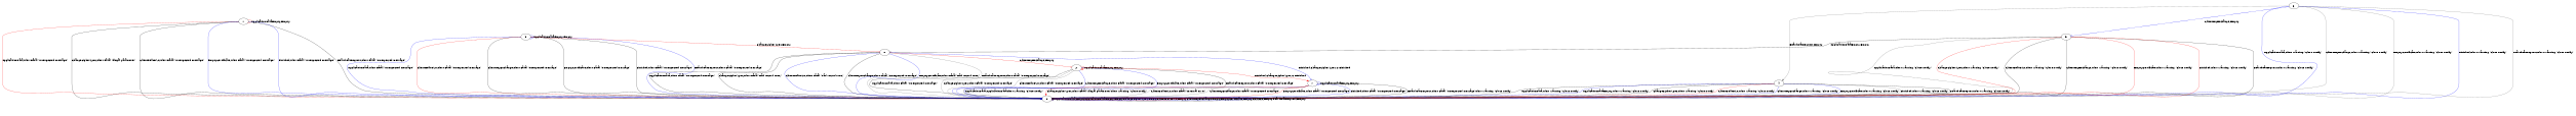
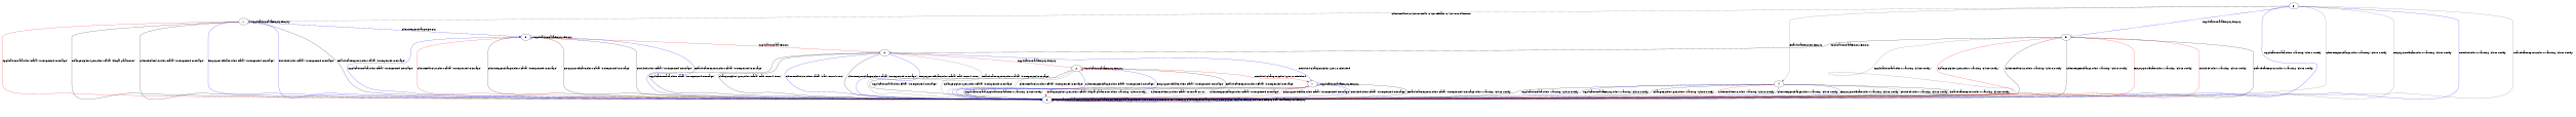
  digraph {
    edge [arrowhead=odot color=blue]
    6
    1
    4
    5
    8
    3
    0
    2
    7
+   6 -> 1 [arrowhead=normal color=gray40 label="ClientHelloRSA/ServerHello & Certificate & ServerHelloDone"]
    6 -> 4 [arrowhead=normal color=gray40 label="HeartbeatRequest/Empty"]
-   6 -> 5 [label="ClientKeyExchange/Empty"]
+   6 -> 5 [label="ApplicationDataEmpty/Empty"]
    6 -> 8 [label="ApplicationData/Alert Warning (Close notify)"]
    6 -> 8 [color=gray40 label="ClientKeyExchange/Alert Warning (Close notify)"]
    6 -> 8 [color=gray40 label="EmptyCertificate/Alert Warning (Close notify)"]
    6 -> 8 [arrowhead=normal label="Finished/Alert Warning (Close notify)"]
    6 -> 8 [color=gray40 label="HeartbeatRequest/Alert Warning (Close notify)"]
    1 -> 1 [color=red label="ApplicationDataEmpty/Empty"]
    1 -> 8 [color=red label="ApplicationData/Alert Fatal (Unexpected message)"]
    1 -> 8 [arrowhead=normal color=black label="ChangeCipherSpec/Alert Fatal (Illegal parameter)"]
    1 -> 8 [arrowhead=normal color=black label="ClientHelloRSA/Alert Fatal (Unexpected message)"]
    1 -> 8 [label="EmptyCertificate/Alert Fatal (Unexpected message)"]
    1 -> 8 [arrowhead=normal label="Finished/Alert Fatal (Unexpected message)"]
    1 -> 8 [color=black label="HeartbeatRequest/Alert Fatal (Unexpected message)"]
+   1 -> 3 [arrowhead=normal label="ClientKeyExchange/Empty"]
    4 -> 8 [arrowhead=normal color=black label="ApplicationData/Alert Warning (Close notify)"]
    4 -> 8 [arrowhead=normal label="ApplicationDataEmpty/Alert Warning (Close notify)"]
    4 -> 8 [color=black label="ChangeCipherSpec/Alert Warning (Close notify)"]
    4 -> 8 [arrowhead=normal color=red label="ClientHelloRSA/Alert Warning (Close notify)"]
    4 -> 8 [arrowhead=normal label="ClientKeyExchange/Alert Warning (Close notify)"]
    4 -> 8 [label="EmptyCertificate/Alert Warning (Close notify)"]
    4 -> 8 [arrowhead=normal color=gray40 label="Finished/Alert Warning (Close notify)"]
    4 -> 8 [arrowhead=normal color=black label="HeartbeatRequest/Alert Warning (Close notify)"]
    5 -> 8 [arrowhead=normal color=gray40 label="ApplicationData/Alert Warning (Close notify)"]
    5 -> 8 [color=red label="ChangeCipherSpec/Alert Warning (Close notify)"]
    5 -> 8 [arrowhead=normal color=black label="ClientHelloRSA/Alert Warning (Close notify)"]
    5 -> 8 [color=black label="ClientKeyExchange/Alert Warning (Close notify)"]
    5 -> 8 [color=red label="EmptyCertificate/Alert Warning (Close notify)"]
    5 -> 8 [color=red label="Finished/Alert Warning (Close notify)"]
    5 -> 8 [arrowhead=normal color=black label="HeartbeatRequest/Alert Warning (Close notify)"]
    5 -> 0 [color=black label="ApplicationDataEmpty/Empty"]
    8 -> 8 [color=black label="ApplicationData/Empty"]
    8 -> 8 [arrowhead=normal color=gray40 label="ApplicationDataEmpty/Empty"]
    8 -> 8 [color=black label="ChangeCipherSpec/Empty"]
    8 -> 8 [label="ClientHelloRSA/Empty"]
    8 -> 8 [color=red label="ClientKeyExchange/Empty"]
    8 -> 8 [arrowhead=normal color=gray40 label="EmptyCertificate/Empty"]
    8 -> 8 [label="Finished/Empty"]
    8 -> 8 [color=black label="HeartbeatRequest/Empty"]
    3 -> 8 [arrowhead=normal label="ApplicationData/Alert Fatal (Unexpected message)"]
    3 -> 8 [arrowhead=normal color=red label="ClientHelloRSA/Alert Fatal (Unexpected message)"]
    3 -> 8 [arrowhead=normal color=black label="ClientKeyExchange/Alert Fatal (Unexpected message)"]
    3 -> 8 [arrowhead=normal color=black label="EmptyCertificate/Alert Fatal (Unexpected message)"]
    3 -> 8 [arrowhead=normal color=black label="Finished/Alert Fatal (Unexpected message)"]
    3 -> 8 [arrowhead=normal label="HeartbeatRequest/Alert Fatal (Unexpected message)"]
    3 -> 3 [label="ApplicationDataEmpty/Empty"]
-   3 -> 0 [color=red label="ChangeCipherSpec/Empty"]
+   3 -> 0 [color=red label="ApplicationData/Empty"]
    0 -> 8 [arrowhead=normal color=black label="ApplicationData/Alert Fatal (Unexpected message)"]
    0 -> 8 [arrowhead=normal color=black label="ChangeCipherSpec/Alert Fatal (Bad record MAC)"]
    0 -> 8 [label="ClientHelloRSA/Alert Fatal (Bad record MAC)"]
    0 -> 8 [color=black label="ClientKeyExchange/Alert Fatal (Unexpected message)"]
    0 -> 8 [label="EmptyCertificate/Alert Fatal (Bad record MAC)"]
    0 -> 8 [color=gray40 label="HeartbeatRequest/Alert Fatal (Unexpected message)"]
-   0 -> 2 [color=red label="ClientKeyExchange/Empty"]
+   0 -> 2 [color=red label="ApplicationDataEmpty/Empty"]
    0 -> 7 [label="Finished/ChangeCipherSpec & Finished"]
    2 -> 8 [color=black label="ApplicationData/Alert Fatal (Unexpected message)"]
    2 -> 8 [color=gray40 label="ChangeCipherSpec/Alert Fatal (Unexpected message)"]
    2 -> 8 [color=gray40 label="ClientHelloRSA/Alert Fatal (Unexpected message)"]
    2 -> 8 [label="ClientKeyExchange/Alert Fatal (Unexpected message)"]
    2 -> 8 [label="EmptyCertificate/Alert Fatal (Unexpected message)"]
    2 -> 8 [color=black label="HeartbeatRequest/Alert Fatal (Unexpected message)"]
    2 -> 2 [arrowhead=normal color=red label="ApplicationDataEmpty/Empty"]
    2 -> 7 [arrowhead=normal color=red label="Finished/ChangeCipherSpec & Finished"]
    7 -> 8 [arrowhead=normal label="ApplicationData/ApplicationDataAlert Warning (Close notify)"]
    7 -> 8 [arrowhead=normal color=red label="ChangeCipherSpec/Alert Fatal (Illegal parameter)Alert Warning (Close notify)"]
    7 -> 8 [color=gray40 label="ClientHelloRSA/Alert Fatal (Internal error)"]
    7 -> 8 [arrowhead=normal color=gray40 label="ClientKeyExchange/Alert Fatal (Unexpected message)"]
    7 -> 8 [color=red label="EmptyCertificate/Alert Fatal (Unexpected message)"]
    7 -> 8 [label="Finished/Alert Fatal (Unexpected message)"]
    7 -> 8 [arrowhead=normal color=black label="HeartbeatRequest/Alert Fatal (Unexpected message)Alert Warning (Close notify)"]
    7 -> 7 [label="ApplicationDataEmpty/Empty"]
  }
